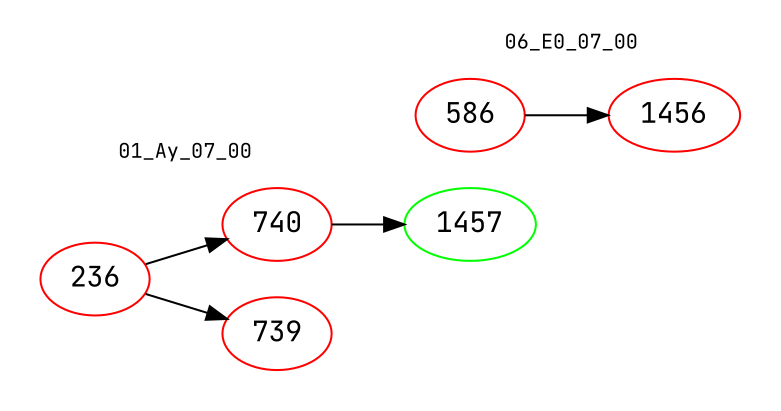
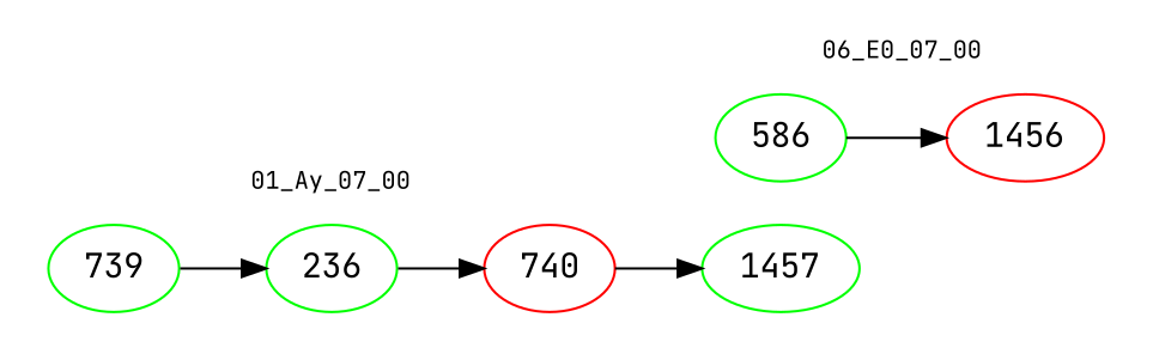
  digraph {
    fontname="JetBrains Mono"
    rankdir=LR
    node [color=green fontname="JetBrains Mono"]
    edge [color=black fontname="JetBrains Mono"]
-   n1 [color=red label=236]
-   n2 [color=red label=739]
+   n1 [label=236]
+   n2 [label=739]
    n3 [color=red label=740]
-   n4 [color=red label=586]
+   n4 [label=586]
    n5 [color=red label=1456]
    n6 [label=1457]
    subgraph cluster_1 {
      color=white
      fontsize=10
      label="01_Ay_07_00"
      n1
      n2
      n3
    }
    subgraph cluster_2 {
      color=white
      fontsize=10
      label="06_E0_07_00"
      n4
      n5
      n6
    }
-   n1 -> n2
+   n2 -> n1
    n1 -> n3
    n3 -> n6
    n4 -> n5
  }
